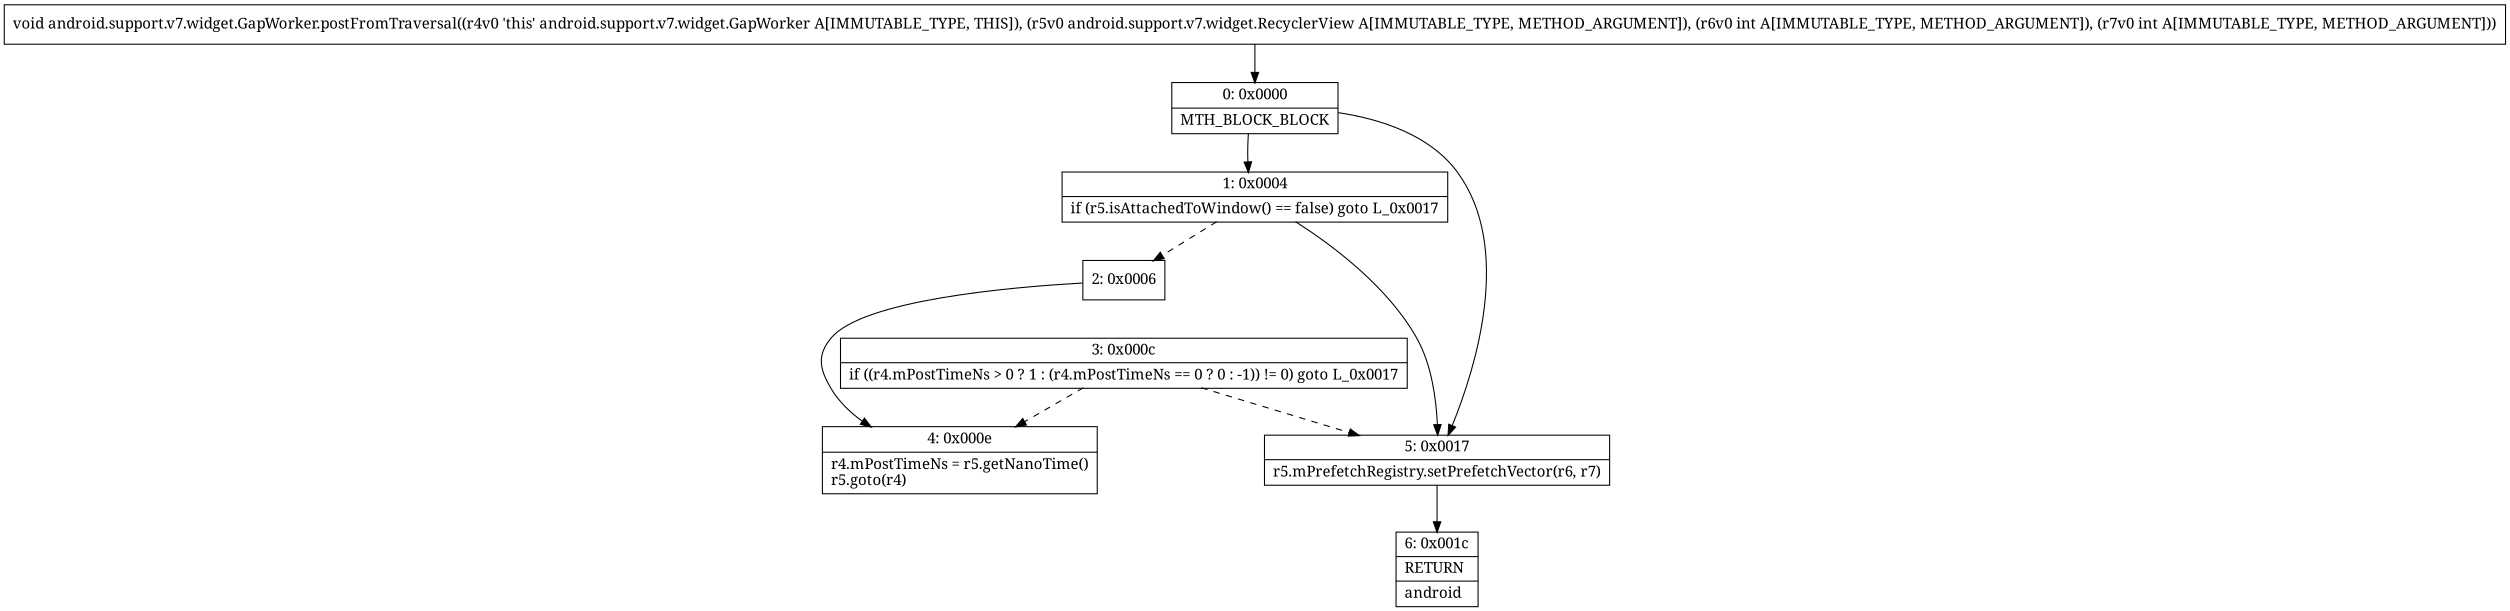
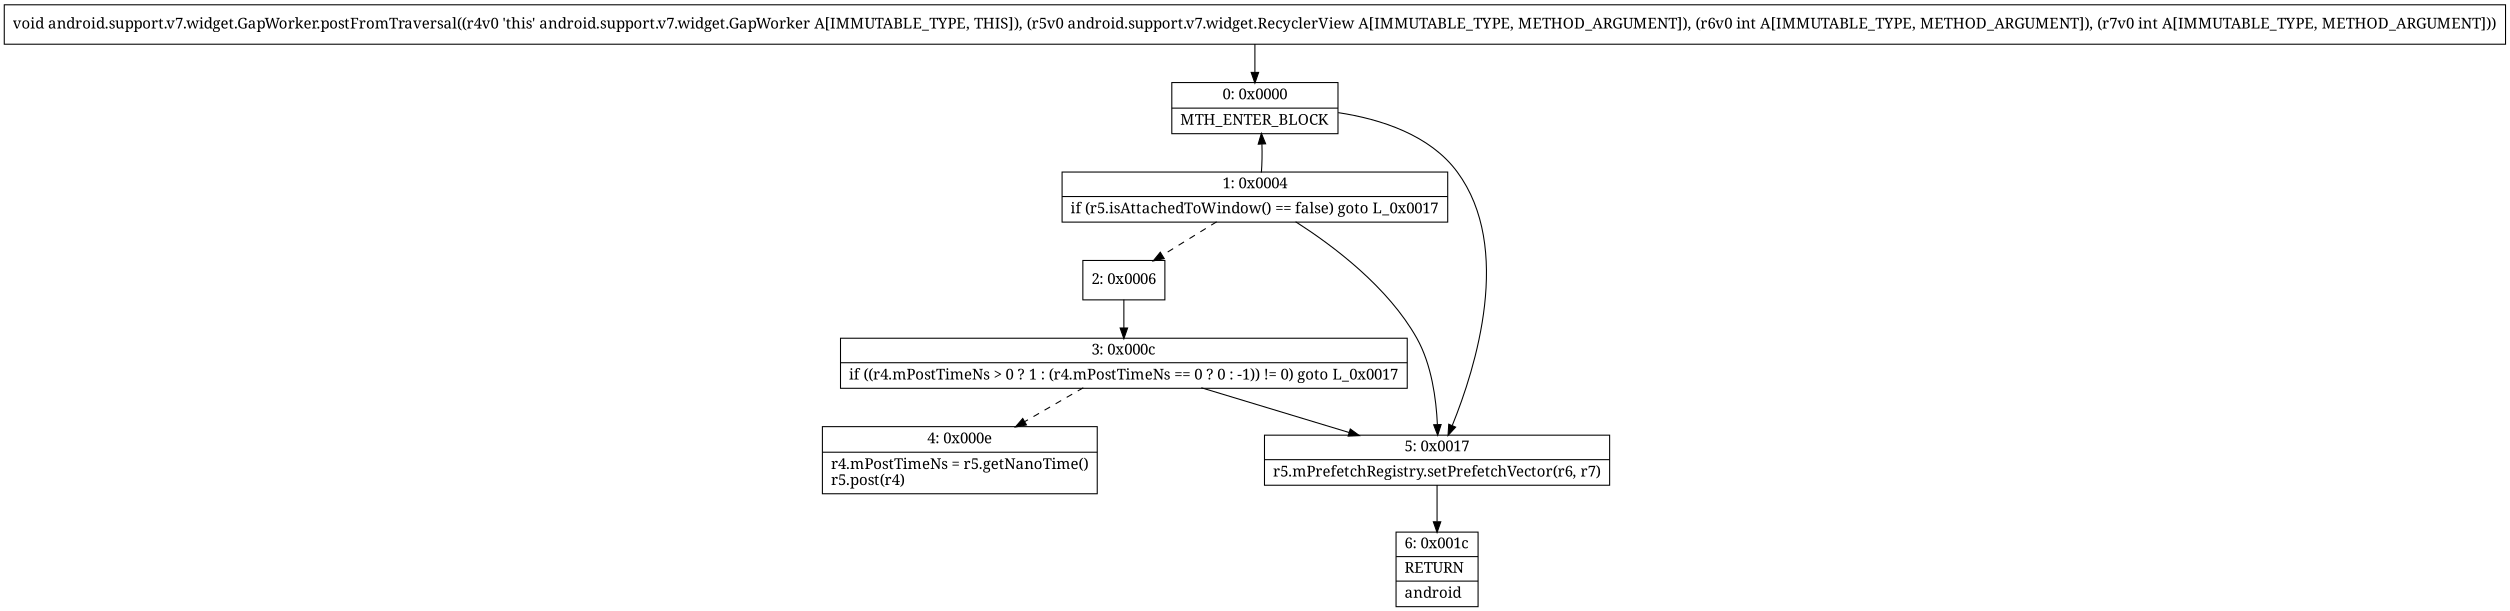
  digraph {
    fontname="Noto Serif"
    node [fontname="Noto Serif" shape=record]
    edge [fontname="Noto Serif"]
-   n1 [label="{0\:\ 0x0000|MTH_BLOCK_BLOCK\l}"]
+   n1 [label="{0\:\ 0x0000|MTH_ENTER_BLOCK\l}"]
    n2 [label="{1\:\ 0x0004|if (r5.isAttachedToWindow() == false) goto L_0x0017\l}"]
    n3 [label="{5\:\ 0x0017|r5.mPrefetchRegistry.setPrefetchVector(r6, r7)\l}"]
    n4 [label="{2\:\ 0x0006}"]
    n5 [label="{3\:\ 0x000c|if ((r4.mPostTimeNs \> 0 ? 1 : (r4.mPostTimeNs == 0 ? 0 : \-1)) != 0) goto L_0x0017\l}"]
    n6 [label="{6\:\ 0x001c|RETURN\l|android\l}"]
-   n7 [label="{4\:\ 0x000e|r4.mPostTimeNs = r5.getNanoTime()\lr5.goto(r4)\l}"]
+   n7 [label="{4\:\ 0x000e|r4.mPostTimeNs = r5.getNanoTime()\lr5.post(r4)\l}"]
    n8 [label="{void android.support.v7.widget.GapWorker.postFromTraversal((r4v0 'this' android.support.v7.widget.GapWorker A[IMMUTABLE_TYPE, THIS]), (r5v0 android.support.v7.widget.RecyclerView A[IMMUTABLE_TYPE, METHOD_ARGUMENT]), (r6v0 int A[IMMUTABLE_TYPE, METHOD_ARGUMENT]), (r7v0 int A[IMMUTABLE_TYPE, METHOD_ARGUMENT])) }"]
-   n1 -> n2
+   n2 -> n1
    n1 -> n3
    n2 -> n3
    n2 -> n4 [style=dashed]
    n3 -> n6
-   n4 -> n7
-   n5 -> n3 [style=dashed]
+   n4 -> n5
+   n5 -> n3
    n5 -> n7 [style=dashed]
    n8 -> n1
  }
